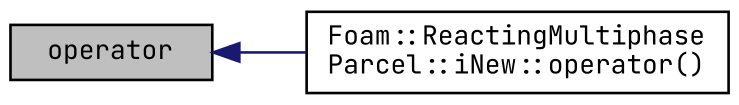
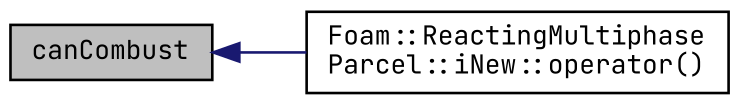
  digraph {
    rankdir=LR
    fontname="JetBrains Mono"
    node [color=black fontname="JetBrains Mono" fontsize=10 shape=record]
-   n1 [fillcolor=grey75 fontcolor=black height=0.2 label=operator style=filled width=0.4]
+   n1 [fillcolor=grey75 fontcolor=black height=0.2 label=canCombust style=filled width=0.4]
    n2 [height=0.2 label="Foam::ReactingMultiphase\lParcel::iNew::operator()" width=0.4]
    n1 -> n2 [color=midnightblue dir=back fontname="JetBrains Mono" fontsize=10 labelfontname=Helvetica labelfontsize=10 style=solid]
  }
